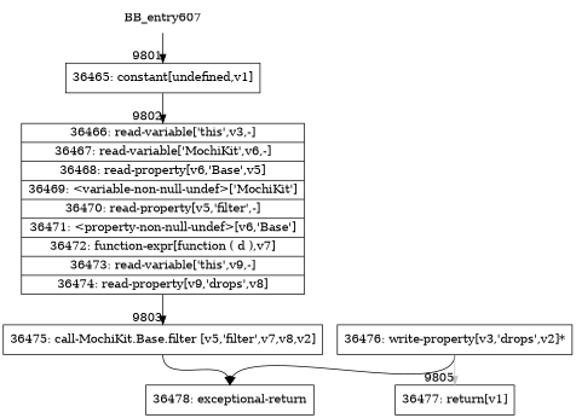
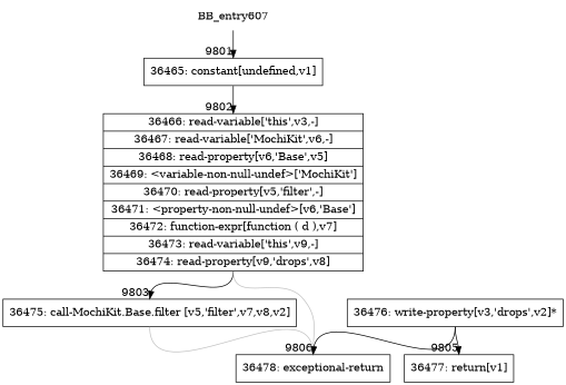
  digraph {
    rankdir=TD
    node [shape=record]
    edge [headport=n tailport=s]
    n1 [label=BB_entry607 shape=none]
    n2 [label="{36465: constant[undefined,v1]}"]
    n3 [label="{36466: read-variable['this',v3,-]|36467: read-variable['MochiKit',v6,-]|36468: read-property[v6,'Base',v5]|36469: \<variable-non-null-undef\>['MochiKit']|36470: read-property[v5,'filter',-]|36471: \<property-non-null-undef\>[v6,'Base']|36472: function-expr[function ( d ),v7]|36473: read-variable['this',v9,-]|36474: read-property[v9,'drops',v8]}"]
    n4 [label="{36475: call-MochiKit.Base.filter [v5,'filter',v7,v8,v2]}"]
    n5 [label="{36478: exceptional-return}"]
    n6 [label="{36476: write-property[v3,'drops',v2]*}"]
    n7 [label="{36477: return[v1]}"]
    n1 -> n2 [headlabel="    9801"]
    n2 -> n3 [headlabel="      9802"]
    n3 -> n4 [headlabel="      9803"]
-   n4 -> n5 [color=black]
+   n3 -> n5 [color=gray headlabel="      9806"]
+   n4 -> n5 [color=gray]
    n6 -> n5 [color=black]
-   n6 -> n7 [headlabel="      9805" color=gray]
+   n6 -> n7 [headlabel="      9805"]
  }
